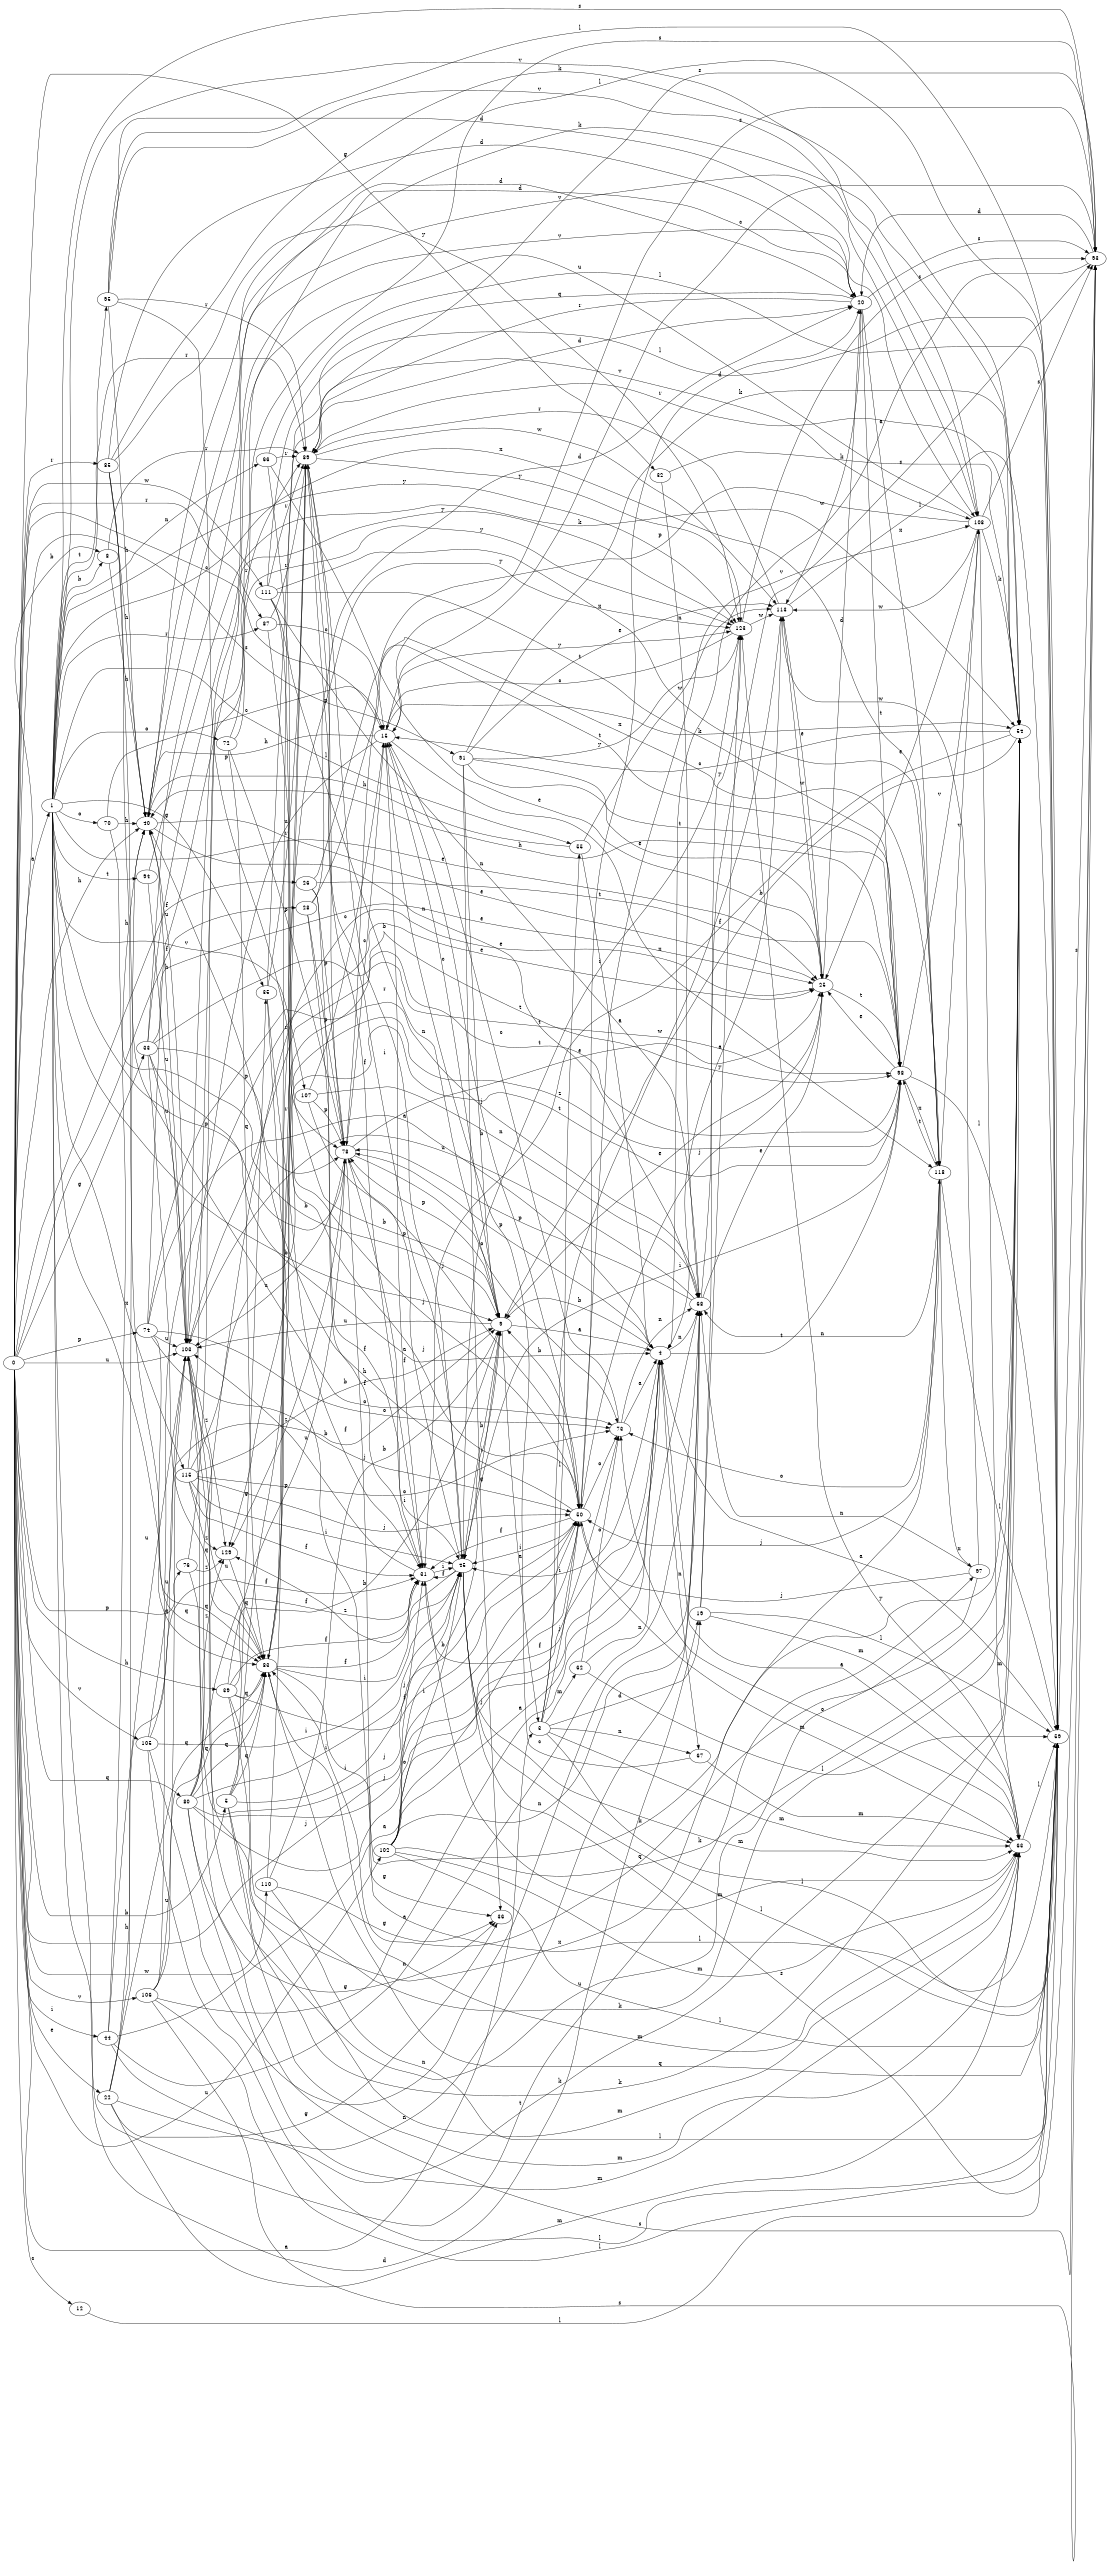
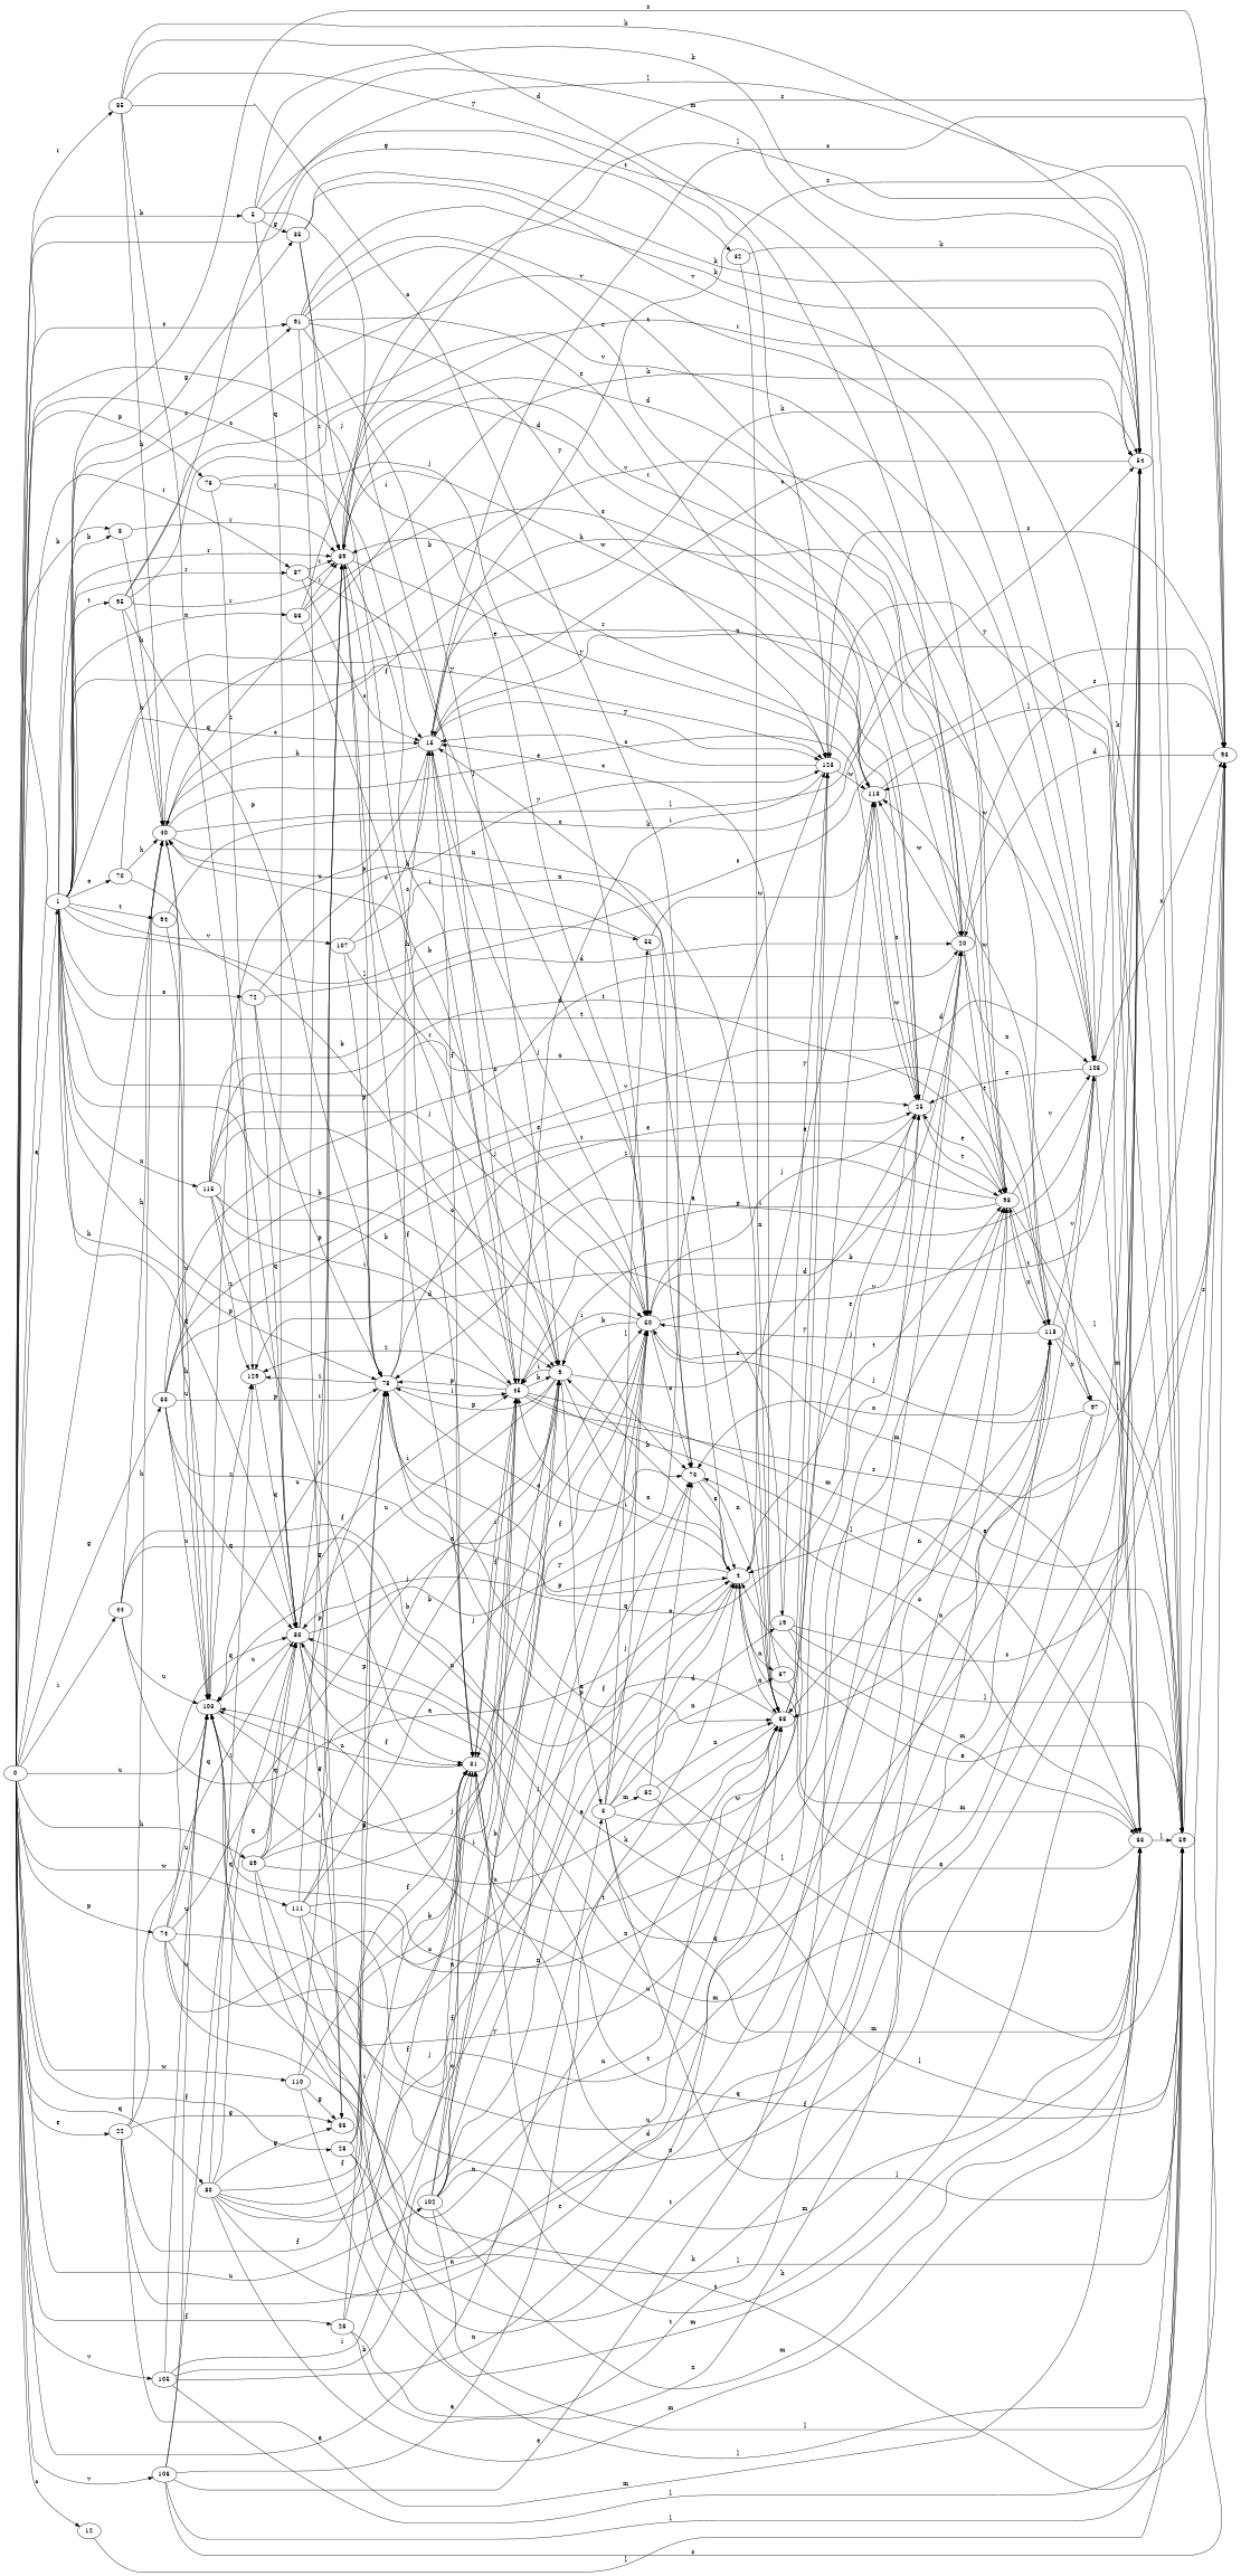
  strict digraph {
    rankdir=LR
    0
    1
    3
    5
    8
    12
    15
    22
    26
    28
    32
    33
    39
    40
    44
    50
    74
    76
    80
    85
    87
    91
    102
    103
    105
    106
    110
    111
    9
    19
    25
    35
    55
    66
    70
    72
    78
    83
    89
    93
    94
    95
    97
    107
    108
    115
    118
    123
    59
    62
    63
    67
    113
    45
    98
    54
    31
    68
    36
    20
    4
    73
    129
    0 -> 1 [label=a]
    0 -> 3 [label=a]
    0 -> 5 [label=b]
    0 -> 8 [label=b]
    0 -> 12 [label=c]
    0 -> 15 [label=c]
    0 -> 22 [label=e]
    0 -> 26 [label=f]
    0 -> 28 [label=f]
    0 -> 32 [label=g]
    0 -> 33 [label=g]
    0 -> 39 [label=h]
    0 -> 40 [label=h]
    0 -> 44 [label=i]
    0 -> 50 [label=j]
    0 -> 74 [label=p]
    0 -> 76 [label=p]
    0 -> 80 [label=q]
    0 -> 85 [label=r]
    0 -> 87 [label=r]
    0 -> 91 [label=s]
    0 -> 102 [label=u]
    0 -> 103 [label=u]
    0 -> 105 [label=v]
    0 -> 106 [label=v]
    0 -> 110 [label=w]
    0 -> 111 [label=w]
    1 -> 8 [label=b]
    1 -> 87 [label=r]
+   1 -> 91 [label=s]
    1 -> 9 [label=b]
    1 -> 19 [label=d]
    1 -> 25 [label=e]
    1 -> 35 [label=g]
    1 -> 55 [label=l]
    1 -> 66 [label=n]
    1 -> 70 [label=o]
    1 -> 72 [label=o]
    1 -> 78 [label=p]
    1 -> 83 [label=q]
    1 -> 89 [label=r]
    1 -> 93 [label=s]
    1 -> 94 [label=t]
    1 -> 95 [label=t]
    1 -> 97 [label=t]
    1 -> 107 [label=v]
    1 -> 108 [label=v]
    1 -> 115 [label=x]
    1 -> 118 [label=x]
    1 -> 123 [label=y]
    3 -> 50 [label=j]
    3 -> 19 [label=d]
    3 -> 55 [label=l]
    3 -> 59 [label=l]
    3 -> 62 [label=m]
    3 -> 63 [label=m]
    3 -> 67 [label=n]
    3 -> 113 [label=w]
    5 -> 35 [label=g]
    5 -> 83 [label=q]
    5 -> 63 [label=m]
    5 -> 45 [label=i]
    5 -> 98 [label=t]
    5 -> 54 [label=k]
    8 -> 40 [label=h]
    8 -> 89 [label=r]
    12 -> 59 [label=l]
    15 -> 40 [label=h]
    15 -> 50 [label=j]
    15 -> 103 [label=u]
    15 -> 93 [label=s]
    15 -> 118 [label=x]
    15 -> 123 [label=y]
    15 -> 54 [label=k]
    15 -> 31 [label=f]
    22 -> 40 [label=h]
    22 -> 83 [label=q]
    22 -> 63 [label=m]
    22 -> 31 [label=f]
    22 -> 68 [label=n]
    22 -> 36 [label=g]
    26 -> 78 [label=p]
    26 -> 118 [label=x]
    26 -> 98 [label=t]
    26 -> 31 [label=f]
    28 -> 78 [label=p]
    28 -> 98 [label=t]
    28 -> 31 [label=f]
    28 -> 20 [label=d]
    32 -> 54 [label=k]
    32 -> 68 [label=n]
    33 -> 103 [label=u]
    33 -> 25 [label=e]
    33 -> 78 [label=p]
    33 -> 83 [label=q]
    33 -> 108 [label=v]
    33 -> 98 [label=t]
    33 -> 20 [label=d]
    33 -> 4 [label=a]
    39 -> 50 [label=j]
    39 -> 9 [label=b]
    39 -> 78 [label=p]
    39 -> 83 [label=q]
    39 -> 63 [label=m]
    39 -> 54 [label=k]
    39 -> 31 [label=f]
    40 -> 103 [label=u]
    40 -> 25 [label=e]
    40 -> 108 [label=v]
    40 -> 59 [label=l]
    40 -> 54 [label=k]
    40 -> 68 [label=n]
    44 -> 40 [label=h]
    44 -> 103 [label=u]
    44 -> 54 [label=k]
    44 -> 68 [label=n]
    44 -> 4 [label=a]
    50 -> 40 [label=h]
    50 -> 9 [label=b]
    50 -> 108 [label=v]
    50 -> 63 [label=m]
    50 -> 45 [label=i]
    50 -> 31 [label=f]
    50 -> 20 [label=d]
    50 -> 73 [label=o]
    74 -> 50 [label=j]
    74 -> 103 [label=u]
    74 -> 83 [label=q]
    74 -> 123 [label=y]
    74 -> 68 [label=n]
    74 -> 4 [label=a]
    74 -> 73 [label=o]
    76 -> 50 [label=j]
    76 -> 89 [label=r]
    76 -> 129 [label=z]
    80 -> 50 [label=j]
    80 -> 25 [label=e]
    80 -> 83 [label=q]
    80 -> 63 [label=m]
    80 -> 45 [label=i]
    80 -> 31 [label=f]
    80 -> 36 [label=g]
    80 -> 73 [label=o]
    80 -> 129 [label=z]
    85 -> 40 [label=h]
    85 -> 83 [label=q]
    85 -> 123 [label=y]
    85 -> 54 [label=k]
    85 -> 20 [label=d]
    85 -> 73 [label=o]
    87 -> 15 [label=c]
    87 -> 50 [label=j]
    87 -> 89 [label=r]
    91 -> 9 [label=b]
    91 -> 25 [label=e]
    91 -> 123 [label=y]
    91 -> 113 [label=e]
    91 -> 98 [label=t]
    91 -> 54 [label=k]
    91 -> 36 [label=g]
    102 -> 50 [label=j]
    102 -> 9 [label=b]
    102 -> 59 [label=l]
    102 -> 63 [label=m]
    102 -> 45 [label=i]
    102 -> 54 [label=k]
    102 -> 31 [label=f]
    102 -> 68 [label=n]
    102 -> 4 [label=a]
    103 -> 40 [label=h]
    103 -> 93 [label=s]
    103 -> 118 [label=x]
    103 -> 98 [label=t]
    103 -> 129 [label=z]
    105 -> 103 [label=u]
    105 -> 9 [label=b]
    105 -> 59 [label=l]
    105 -> 45 [label=i]
    105 -> 68 [label=n]
    106 -> 103 [label=u]
    106 -> 25 [label=e]
    106 -> 83 [label=q]
    106 -> 93 [label=s]
    106 -> 59 [label=l]
    106 -> 4 [label=a]
    110 -> 9 [label=b]
    110 -> 89 [label=r]
    110 -> 59 [label=l]
    110 -> 36 [label=g]
    111 -> 50 [label=j]
    111 -> 9 [label=b]
    111 -> 89 [label=r]
    111 -> 118 [label=x]
    111 -> 59 [label=l]
    111 -> 98 [label=t]
    111 -> 68 [label=n]
    9 -> 3 [label=a]
    9 -> 15 [label=c]
    9 -> 103 [label=u]
    9 -> 25 [label=e]
    9 -> 78 [label=p]
    9 -> 45 [label=i]
    9 -> 4 [label=a]
    19 -> 93 [label=s]
    19 -> 123 [label=y]
    19 -> 59 [label=l]
    19 -> 63 [label=m]
    25 -> 50 [label=j]
    25 -> 113 [label=w]
    25 -> 98 [label=t]
    25 -> 20 [label=d]
    35 -> 89 [label=r]
    35 -> 108 [label=v]
    35 -> 54 [label=k]
    35 -> 31 [label=f]
    55 -> 40 [label=h]
    55 -> 113 [label=w]
    55 -> 4 [label=a]
    66 -> 9 [label=b]
    66 -> 25 [label=e]
    66 -> 89 [label=r]
    66 -> 59 [label=l]
    70 -> 15 [label=c]
    70 -> 40 [label=h]
    70 -> 9 [label=b]
    72 -> 78 [label=p]
    72 -> 83 [label=q]
    72 -> 93 [label=s]
    72 -> 123 [label=y]
    78 -> 15 [label=c]
    78 -> 103 [label=u]
    78 -> 25 [label=e]
    78 -> 59 [label=l]
    78 -> 45 [label=i]
    78 -> 73 [label=o]
    78 -> 129 [label=z]
    83 -> 103 [label=u]
    83 -> 89 [label=r]
    83 -> 123 [label=y]
    83 -> 63 [label=m]
    83 -> 45 [label=i]
    83 -> 31 [label=f]
    83 -> 36 [label=g]
    89 -> 78 [label=p]
    89 -> 93 [label=s]
    89 -> 123 [label=y]
    89 -> 113 [label=w]
    89 -> 45 [label=i]
    89 -> 31 [label=f]
    89 -> 20 [label=d]
    93 -> 15 [label=c]
    93 -> 20 [label=d]
    93 -> 4 [label=a]
    94 -> 103 [label=u]
    94 -> 54 [label=k]
    95 -> 40 [label=h]
    95 -> 78 [label=p]
    95 -> 89 [label=r]
    95 -> 108 [label=v]
    95 -> 59 [label=l]
    95 -> 20 [label=d]
    97 -> 50 [label=j]
    97 -> 103 [label=u]
    97 -> 113 [label=w]
    97 -> 68 [label=n]
    107 -> 15 [label=c]
    107 -> 50 [label=j]
    107 -> 78 [label=p]
    107 -> 68 [label=n]
    108 -> 103 [label=u]
    108 -> 25 [label=e]
    108 -> 78 [label=p]
    108 -> 93 [label=s]
    108 -> 63 [label=m]
    108 -> 113 [label=w]
    108 -> 54 [label=k]
    115 -> 50 [label=j]
    115 -> 9 [label=b]
    115 -> 45 [label=i]
    115 -> 98 [label=t]
    115 -> 31 [label=f]
    115 -> 20 [label=d]
    115 -> 73 [label=o]
    115 -> 129 [label=z]
    118 -> 50 [label=j]
    118 -> 97 [label=x]
    118 -> 108 [label=v]
    118 -> 59 [label=l]
    118 -> 98 [label=t]
    118 -> 68 [label=n]
    118 -> 73 [label=o]
    123 -> 15 [label=c]
    123 -> 93 [label=s]
    123 -> 113 [label=w]
    123 -> 45 [label=i]
    59 -> 83 [label=q]
    59 -> 93 [label=s]
    59 -> 4 [label=a]
    62 -> 59 [label=l]
    62 -> 68 [label=n]
    62 -> 73 [label=o]
    63 -> 123 [label=y]
    63 -> 59 [label=l]
    63 -> 4 [label=a]
    63 -> 73 [label=o]
    67 -> 15 [label=c]
    67 -> 63 [label=m]
    113 -> 25 [label=e]
    113 -> 89 [label=r]
    113 -> 59 [label=l]
    113 -> 4 [label=a]
    45 -> 9 [label=b]
    45 -> 78 [label=p]
    45 -> 89 [label=r]
    45 -> 93 [label=s]
    45 -> 59 [label=l]
    45 -> 63 [label=m]
    45 -> 31 [label=f]
    45 -> 129 [label=z]
    98 -> 40 [label=h]
    98 -> 25 [label=e]
    98 -> 108 [label=v]
    98 -> 118 [label=x]
    98 -> 59 [label=l]
    98 -> 45 [label=i]
    98 -> 129 [label=z]
    54 -> 15 [label=c]
    54 -> 9 [label=b]
    54 -> 83 [label=q]
    54 -> 89 [label=r]
    54 -> 31 [label=f]
    31 -> 103 [label=u]
    31 -> 63 [label=m]
    31 -> 45 [label=i]
    68 -> 103 [label=u]
    68 -> 25 [label=e]
    68 -> 78 [label=p]
    68 -> 123 [label=y]
    20 -> 83 [label=q]
    20 -> 89 [label=r]
    20 -> 93 [label=s]
    20 -> 118 [label=x]
    20 -> 113 [label=w]
    20 -> 98 [label=t]
    4 -> 9 [label=b]
    4 -> 78 [label=p]
    4 -> 67 [label=n]
    4 -> 45 [label=i]
    4 -> 98 [label=t]
    4 -> 31 [label=f]
    4 -> 68 [label=n]
    73 -> 15 [label=c]
    73 -> 68 [label=n]
    73 -> 4 [label=a]
    129 -> 83 [label=q]
  }
